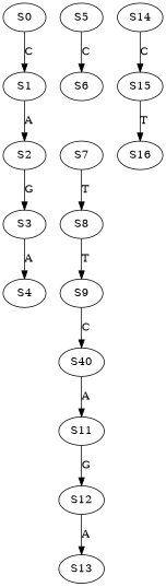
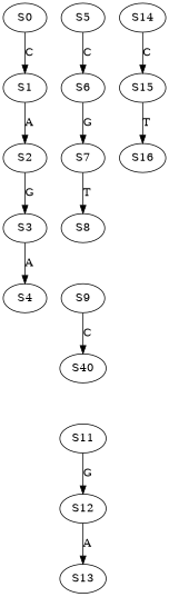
  strict digraph {
    S0
    S1
    S2
    S3
    S4
    S5
    S6
    S7
    S8
    S9
    n11 [label=S40]
    S11
    S12
    S13
    S14
    S15
    S16
    S0 -> S1 [label=C]
    S1 -> S2 [label=A]
    S2 -> S3 [label=G]
    S3 -> S4 [label=A]
    S5 -> S6 [label=C]
+   S6 -> S7 [label=G]
    S7 -> S8 [label=T]
-   S8 -> S9 [label=T]
    S9 -> n11 [label=C]
-   n11 -> S11 [label=A]
    S11 -> S12 [label=G]
    S12 -> S13 [label=A]
    S14 -> S15 [label=C]
    S15 -> S16 [label=T]
  }
